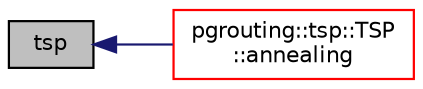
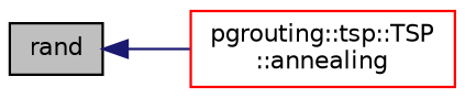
  digraph {
    rankdir=LR
    node [fontname=Helvetica fontsize=10 shape=record style=filled]
-   n1 [color=black fillcolor=grey75 fontcolor=black height=0.2 label=tsp width=0.4]
+   n1 [color=black fillcolor=grey75 fontcolor=black height=0.2 label=rand width=0.4]
    n2 [color=red fillcolor=white height=0.2 label="pgrouting::tsp::TSP\l::annealing" width=0.4]
    n1 -> n2 [color=midnightblue dir=back fontname=Helvetica fontsize=10 labelfontname=Helvetica labelfontsize=10 style=solid]
  }
